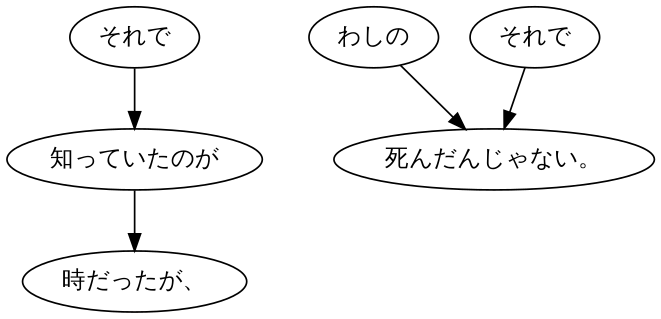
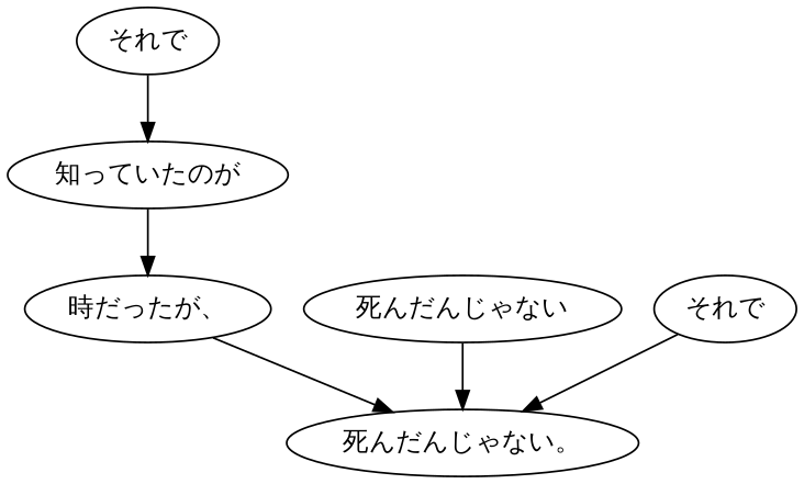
  digraph {
    n1 [label="それで"]
    n2 [label="知っていたのが"]
    n3 [label="時だったが、"]
-   n4 [label="わしの"]
+   n4 [label="死んだんじゃない"]
    n5 [label="死んだんじゃない。"]
    n6 [label="それで"]
    n1 -> n2
    n2 -> n3
+   n3 -> n5
    n4 -> n5
    n6 -> n5
  }
